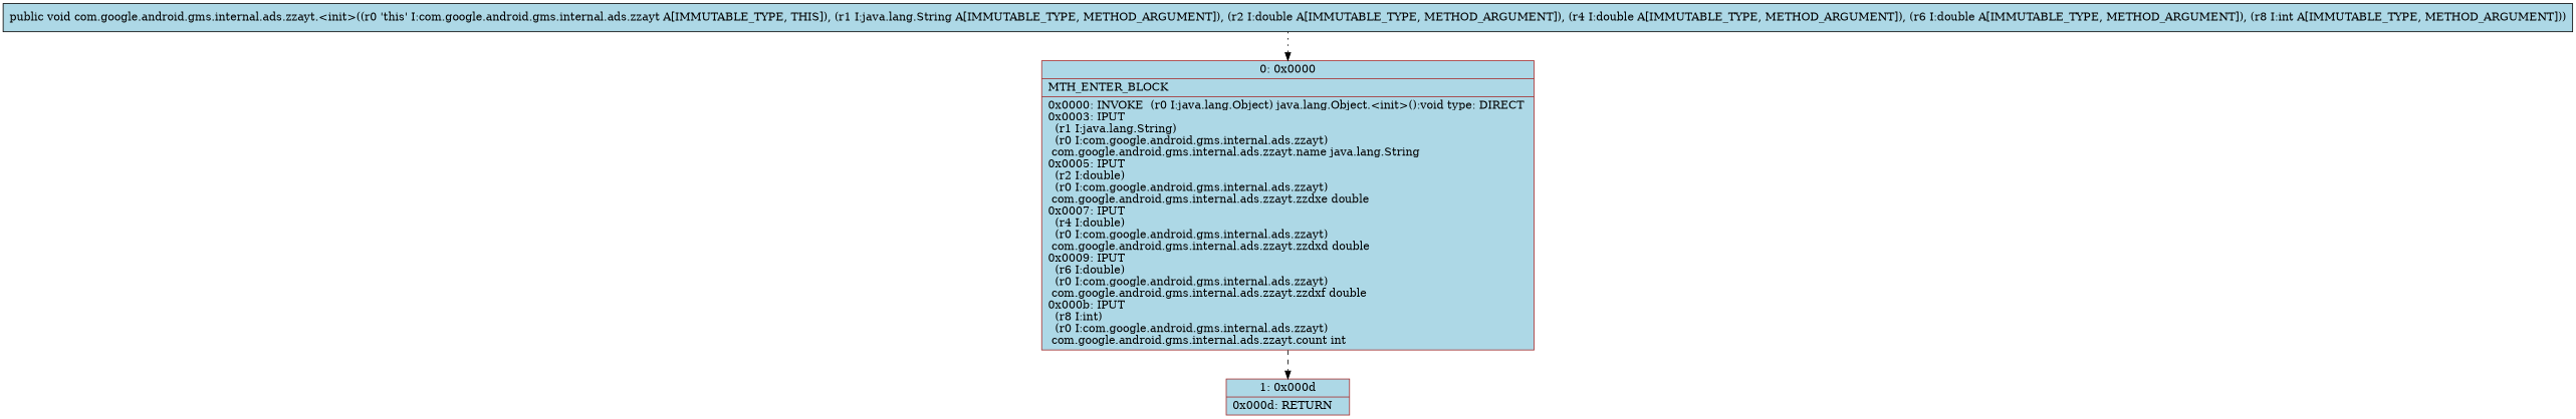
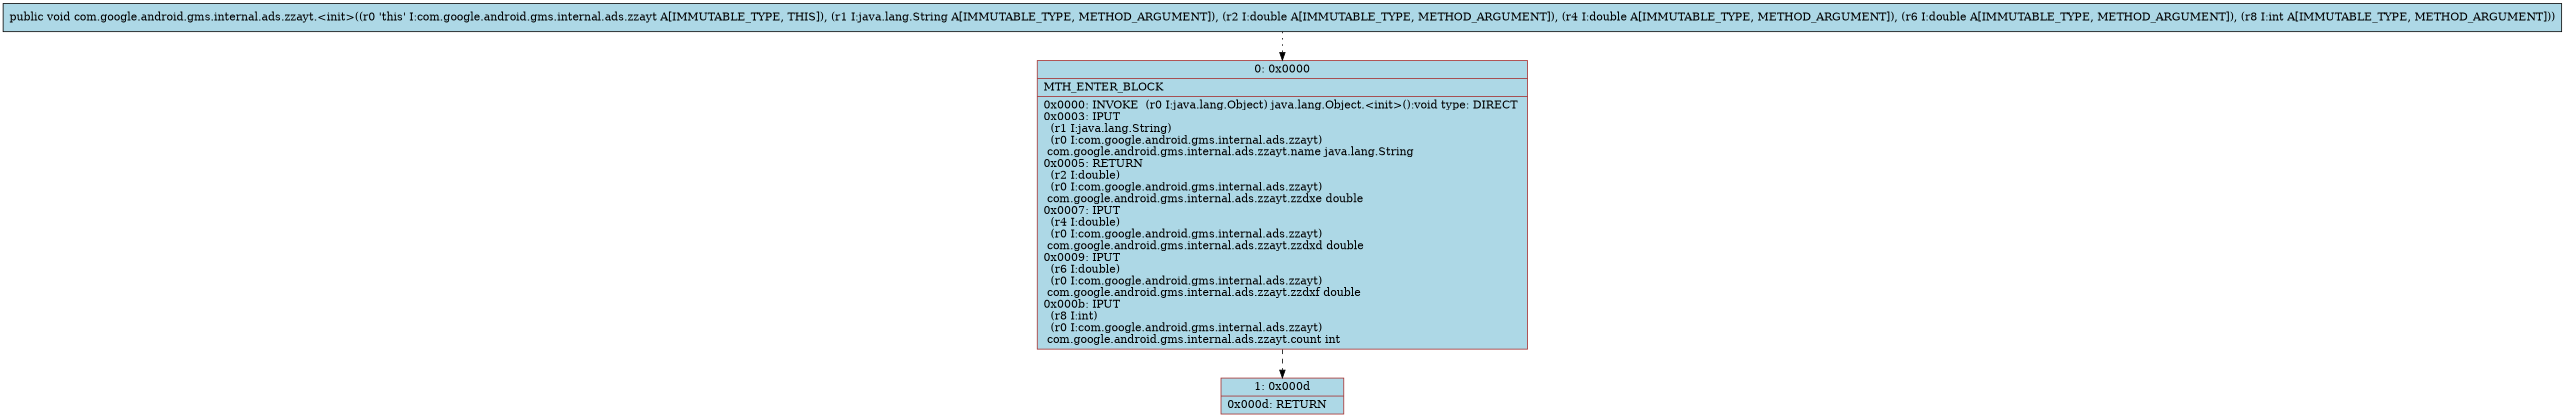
  digraph {
    node [shape=record style=filled fillcolor=lightblue color=brown]
-   n1 [label="{0\:\ 0x0000|MTH_ENTER_BLOCK\l|0x0000: INVOKE  (r0 I:java.lang.Object) java.lang.Object.\<init\>():void type: DIRECT \l0x0003: IPUT  \l  (r1 I:java.lang.String)\l  (r0 I:com.google.android.gms.internal.ads.zzayt)\l com.google.android.gms.internal.ads.zzayt.name java.lang.String \l0x0005: IPUT  \l  (r2 I:double)\l  (r0 I:com.google.android.gms.internal.ads.zzayt)\l com.google.android.gms.internal.ads.zzayt.zzdxe double \l0x0007: IPUT  \l  (r4 I:double)\l  (r0 I:com.google.android.gms.internal.ads.zzayt)\l com.google.android.gms.internal.ads.zzayt.zzdxd double \l0x0009: IPUT  \l  (r6 I:double)\l  (r0 I:com.google.android.gms.internal.ads.zzayt)\l com.google.android.gms.internal.ads.zzayt.zzdxf double \l0x000b: IPUT  \l  (r8 I:int)\l  (r0 I:com.google.android.gms.internal.ads.zzayt)\l com.google.android.gms.internal.ads.zzayt.count int \l}"]
+   n1 [label="{0\:\ 0x0000|MTH_ENTER_BLOCK\l|0x0000: INVOKE  (r0 I:java.lang.Object) java.lang.Object.\<init\>():void type: DIRECT \l0x0003: IPUT  \l  (r1 I:java.lang.String)\l  (r0 I:com.google.android.gms.internal.ads.zzayt)\l com.google.android.gms.internal.ads.zzayt.name java.lang.String \l0x0005: RETURN  \l  (r2 I:double)\l  (r0 I:com.google.android.gms.internal.ads.zzayt)\l com.google.android.gms.internal.ads.zzayt.zzdxe double \l0x0007: IPUT  \l  (r4 I:double)\l  (r0 I:com.google.android.gms.internal.ads.zzayt)\l com.google.android.gms.internal.ads.zzayt.zzdxd double \l0x0009: IPUT  \l  (r6 I:double)\l  (r0 I:com.google.android.gms.internal.ads.zzayt)\l com.google.android.gms.internal.ads.zzayt.zzdxf double \l0x000b: IPUT  \l  (r8 I:int)\l  (r0 I:com.google.android.gms.internal.ads.zzayt)\l com.google.android.gms.internal.ads.zzayt.count int \l}"]
    n2 [label="{1\:\ 0x000d|0x000d: RETURN   \l}"]
    n3 [label="{public void com.google.android.gms.internal.ads.zzayt.\<init\>((r0 'this' I:com.google.android.gms.internal.ads.zzayt A[IMMUTABLE_TYPE, THIS]), (r1 I:java.lang.String A[IMMUTABLE_TYPE, METHOD_ARGUMENT]), (r2 I:double A[IMMUTABLE_TYPE, METHOD_ARGUMENT]), (r4 I:double A[IMMUTABLE_TYPE, METHOD_ARGUMENT]), (r6 I:double A[IMMUTABLE_TYPE, METHOD_ARGUMENT]), (r8 I:int A[IMMUTABLE_TYPE, METHOD_ARGUMENT])) }" color=black]
    n1 -> n2 [style=dashed]
    n3 -> n1 [style=dotted]
  }
